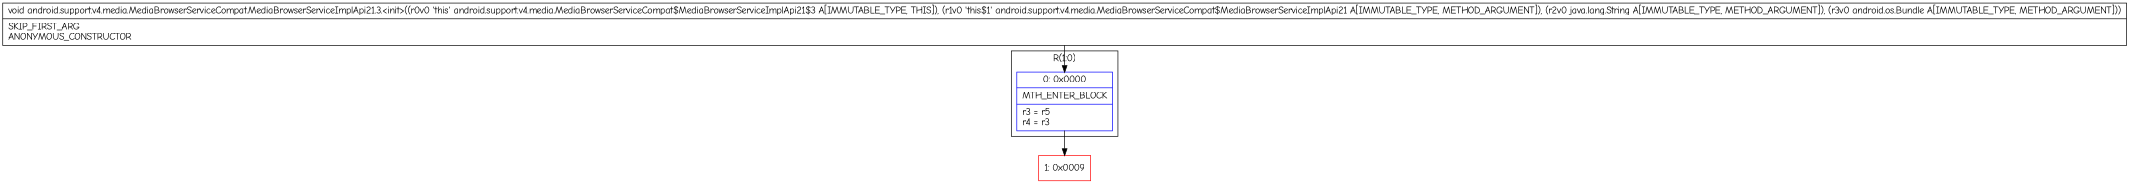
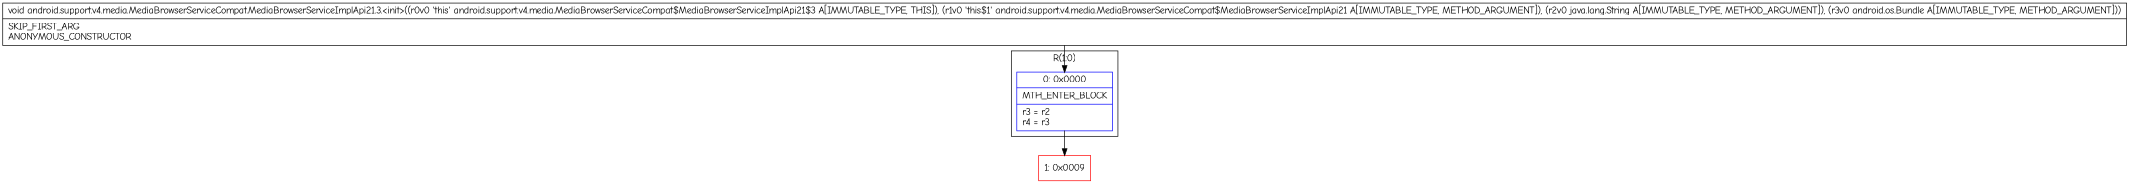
  digraph {
    fontname="Comic Neue"
    node [shape=record fontname="Comic Neue"]
    edge [fontname="Comic Neue"]
-   n1 [color=blue label="{0\:\ 0x0000|MTH_ENTER_BLOCK\l|r3 = r5\lr4 = r3\l}"]
+   n1 [color=blue label="{0\:\ 0x0000|MTH_ENTER_BLOCK\l|r3 = r2\lr4 = r3\l}"]
    n2 [color=red label="{1\:\ 0x0009}"]
    n3 [label="{void android.support.v4.media.MediaBrowserServiceCompat.MediaBrowserServiceImplApi21.3.\<init\>((r0v0 'this' android.support.v4.media.MediaBrowserServiceCompat$MediaBrowserServiceImplApi21$3 A[IMMUTABLE_TYPE, THIS]), (r1v0 'this$1' android.support.v4.media.MediaBrowserServiceCompat$MediaBrowserServiceImplApi21 A[IMMUTABLE_TYPE, METHOD_ARGUMENT]), (r2v0 java.lang.String A[IMMUTABLE_TYPE, METHOD_ARGUMENT]), (r3v0 android.os.Bundle A[IMMUTABLE_TYPE, METHOD_ARGUMENT]))  | SKIP_FIRST_ARG\lANONYMOUS_CONSTRUCTOR\l}"]
    subgraph cluster_1 {
      label="R(1:0)"
      n1
    }
    n1 -> n2
    n3 -> n1
  }
